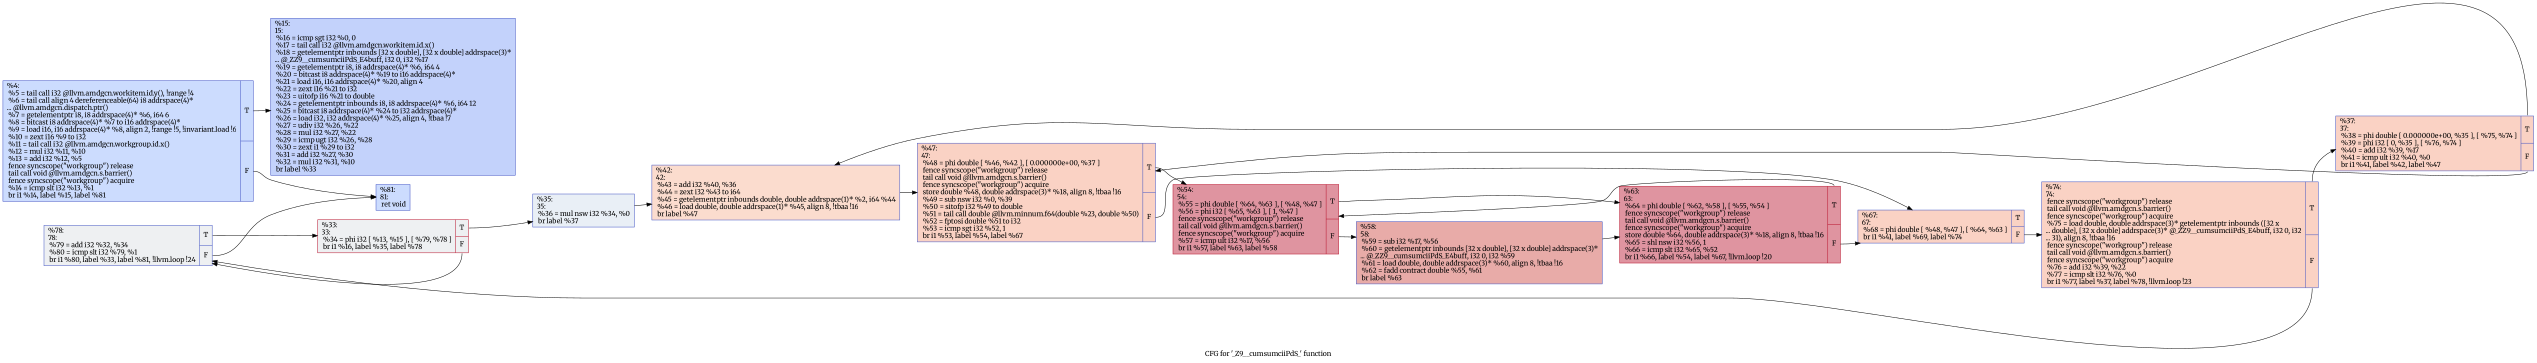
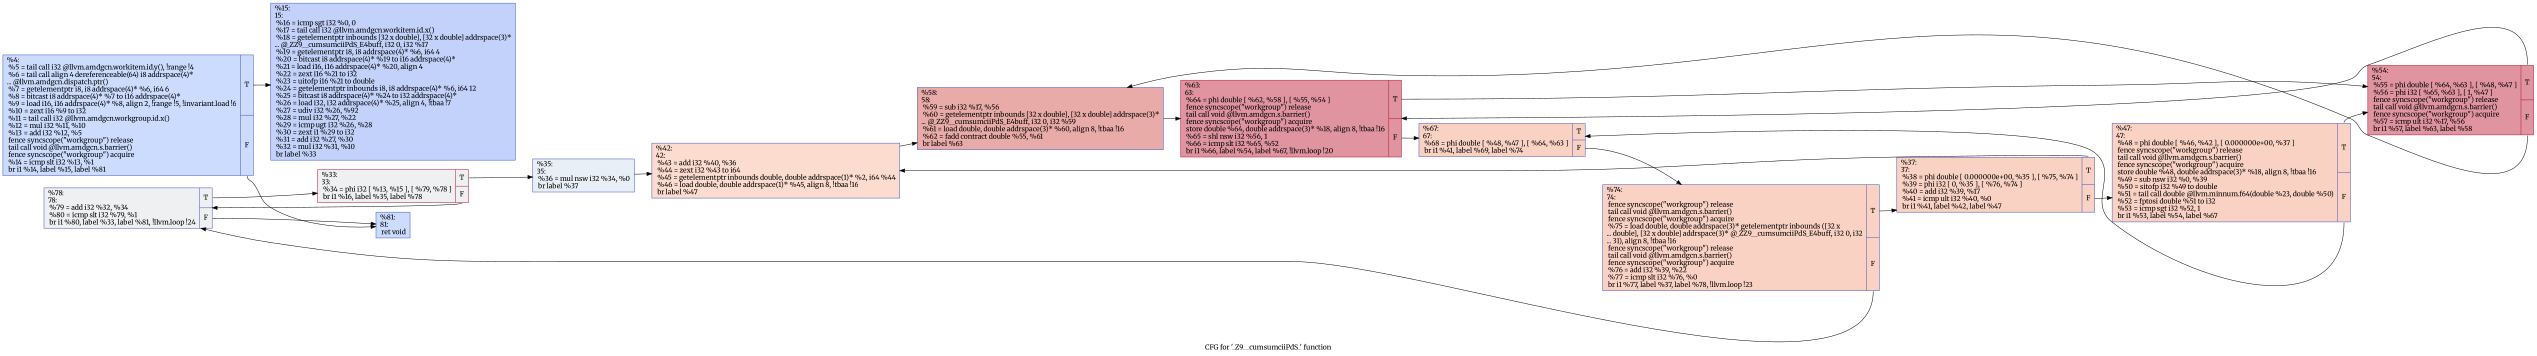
  digraph {
    fontname=Merriweather
    label="CFG for '_Z9__cumsumciiPdS_' function"
    rankdir=LR
    node [color="#3d50c3ff" fillcolor="#f4987a70" fontname=Merriweather shape=record style=filled]
    edge [fontname=Merriweather tailport=s0]
    n1 [fillcolor="#8caffe70" label="{%4:\l  %5 = tail call i32 @llvm.amdgcn.workitem.id.y(), !range !4\l  %6 = tail call align 4 dereferenceable(64) i8 addrspace(4)*\l... @llvm.amdgcn.dispatch.ptr()\l  %7 = getelementptr i8, i8 addrspace(4)* %6, i64 6\l  %8 = bitcast i8 addrspace(4)* %7 to i16 addrspace(4)*\l  %9 = load i16, i16 addrspace(4)* %8, align 2, !range !5, !invariant.load !6\l  %10 = zext i16 %9 to i32\l  %11 = tail call i32 @llvm.amdgcn.workgroup.id.x()\l  %12 = mul i32 %11, %10\l  %13 = add i32 %12, %5\l  fence syncscope(\"workgroup\") release\l  tail call void @llvm.amdgcn.s.barrier()\l  fence syncscope(\"workgroup\") acquire\l  %14 = icmp slt i32 %13, %1\l  br i1 %14, label %15, label %81\l|{<s0>T|<s1>F}}"]
-   n2 [fillcolor="#779af770" label="{%15:\l15:                                               \l  %16 = icmp sgt i32 %0, 0\l  %17 = tail call i32 @llvm.amdgcn.workitem.id.x()\l  %18 = getelementptr inbounds [32 x double], [32 x double] addrspace(3)*\l... @_ZZ9__cumsumciiPdS_E4buff, i32 0, i32 %17\l  %19 = getelementptr i8, i8 addrspace(4)* %6, i64 4\l  %20 = bitcast i8 addrspace(4)* %19 to i16 addrspace(4)*\l  %21 = load i16, i16 addrspace(4)* %20, align 4\l  %22 = zext i16 %21 to i32\l  %23 = uitofp i16 %21 to double\l  %24 = getelementptr inbounds i8, i8 addrspace(4)* %6, i64 12\l  %25 = bitcast i8 addrspace(4)* %24 to i32 addrspace(4)*\l  %26 = load i32, i32 addrspace(4)* %25, align 4, !tbaa !7\l  %27 = udiv i32 %26, %22\l  %28 = mul i32 %27, %22\l  %29 = icmp ugt i32 %26, %28\l  %30 = zext i1 %29 to i32\l  %31 = add i32 %27, %30\l  %32 = mul i32 %31, %10\l  br label %33\l}"]
+   n2 [fillcolor="#779af770" label="{%15:\l15:                                               \l  %16 = icmp sgt i32 %0, 0\l  %17 = tail call i32 @llvm.amdgcn.workitem.id.x()\l  %18 = getelementptr inbounds [32 x double], [32 x double] addrspace(3)*\l... @_ZZ9__cumsumciiPdS_E4buff, i32 0, i32 %17\l  %19 = getelementptr i8, i8 addrspace(4)* %6, i64 4\l  %20 = bitcast i8 addrspace(4)* %19 to i16 addrspace(4)*\l  %21 = load i16, i16 addrspace(4)* %20, align 4\l  %22 = zext i16 %21 to i32\l  %23 = uitofp i16 %21 to double\l  %24 = getelementptr inbounds i8, i8 addrspace(4)* %6, i64 12\l  %25 = bitcast i8 addrspace(4)* %24 to i32 addrspace(4)*\l  %26 = load i32, i32 addrspace(4)* %25, align 4, !tbaa !7\l  %27 = udiv i32 %26, %92\l  %28 = mul i32 %27, %22\l  %29 = icmp ugt i32 %26, %28\l  %30 = zext i1 %29 to i32\l  %31 = add i32 %27, %30\l  %32 = mul i32 %31, %10\l  br label %33\l}"]
    n3 [fillcolor="#8caffe70" label="{%81:\l81:                                               \l  ret void\l}"]
    n4 [color="#b70d28ff" fillcolor="#d9dce170" label="{%33:\l33:                                               \l  %34 = phi i32 [ %13, %15 ], [ %79, %78 ]\l  br i1 %16, label %35, label %78\l|{<s0>T|<s1>F}}"]
    n5 [fillcolor="#cedaeb70" label="{%35:\l35:                                               \l  %36 = mul nsw i32 %34, %0\l  br label %37\l}"]
    n6 [fillcolor="#d9dce170" label="{%78:\l78:                                               \l  %79 = add i32 %32, %34\l  %80 = icmp slt i32 %79, %1\l  br i1 %80, label %33, label %81, !llvm.loop !24\l|{<s0>T|<s1>F}}"]
    n7 [fillcolor="#f7af9170" label="{%42:\l42:                                               \l  %43 = add i32 %40, %36\l  %44 = zext i32 %43 to i64\l  %45 = getelementptr inbounds double, double addrspace(1)* %2, i64 %44\l  %46 = load double, double addrspace(1)* %45, align 8, !tbaa !16\l  br label %47\l}"]
    n8 [label="{%37:\l37:                                               \l  %38 = phi double [ 0.000000e+00, %35 ], [ %75, %74 ]\l  %39 = phi i32 [ 0, %35 ], [ %76, %74 ]\l  %40 = add i32 %39, %17\l  %41 = icmp ult i32 %40, %0\l  br i1 %41, label %42, label %47\l|{<s0>T|<s1>F}}"]
    n9 [label="{%47:\l47:                                               \l  %48 = phi double [ %46, %42 ], [ 0.000000e+00, %37 ]\l  fence syncscope(\"workgroup\") release\l  tail call void @llvm.amdgcn.s.barrier()\l  fence syncscope(\"workgroup\") acquire\l  store double %48, double addrspace(3)* %18, align 8, !tbaa !16\l  %49 = sub nsw i32 %0, %39\l  %50 = sitofp i32 %49 to double\l  %51 = tail call double @llvm.minnum.f64(double %23, double %50)\l  %52 = fptosi double %51 to i32\l  %53 = icmp sgt i32 %52, 1\l  br i1 %53, label %54, label %67\l|{<s0>T|<s1>F}}"]
    n10 [color="#b70d28ff" fillcolor="#b70d2870" label="{%54:\l54:                                               \l  %55 = phi double [ %64, %63 ], [ %48, %47 ]\l  %56 = phi i32 [ %65, %63 ], [ 1, %47 ]\l  fence syncscope(\"workgroup\") release\l  tail call void @llvm.amdgcn.s.barrier()\l  fence syncscope(\"workgroup\") acquire\l  %57 = icmp ult i32 %17, %56\l  br i1 %57, label %63, label %58\l|{<s0>T|<s1>F}}"]
    n11 [label="{%67:\l67:                                               \l  %68 = phi double [ %48, %47 ], [ %64, %63 ]\l  br i1 %41, label %69, label %74\l|{<s0>T|<s1>F}}"]
    n12 [color="#b70d28ff" fillcolor="#b70d2870" label="{%63:\l63:                                               \l  %64 = phi double [ %62, %58 ], [ %55, %54 ]\l  fence syncscope(\"workgroup\") release\l  tail call void @llvm.amdgcn.s.barrier()\l  fence syncscope(\"workgroup\") acquire\l  store double %64, double addrspace(3)* %18, align 8, !tbaa !16\l  %65 = shl nsw i32 %56, 1\l  %66 = icmp slt i32 %65, %52\l  br i1 %66, label %54, label %67, !llvm.loop !20\l|{<s0>T|<s1>F}}"]
    n13 [fillcolor="#cc403a70" label="{%58:\l58:                                               \l  %59 = sub i32 %17, %56\l  %60 = getelementptr inbounds [32 x double], [32 x double] addrspace(3)*\l... @_ZZ9__cumsumciiPdS_E4buff, i32 0, i32 %59\l  %61 = load double, double addrspace(3)* %60, align 8, !tbaa !16\l  %62 = fadd contract double %55, %61\l  br label %63\l}"]
    n14 [label="{%74:\l74:                                               \l  fence syncscope(\"workgroup\") release\l  tail call void @llvm.amdgcn.s.barrier()\l  fence syncscope(\"workgroup\") acquire\l  %75 = load double, double addrspace(3)* getelementptr inbounds ([32 x\l... double], [32 x double] addrspace(3)* @_ZZ9__cumsumciiPdS_E4buff, i32 0, i32\l... 31), align 8, !tbaa !16\l  fence syncscope(\"workgroup\") release\l  tail call void @llvm.amdgcn.s.barrier()\l  fence syncscope(\"workgroup\") acquire\l  %76 = add i32 %39, %22\l  %77 = icmp slt i32 %76, %0\l  br i1 %77, label %37, label %78, !llvm.loop !23\l|{<s0>T|<s1>F}}"]
    n1 -> n2
    n1 -> n3 [tailport=s1]
    n4 -> n5
    n4 -> n6 [tailport=s1]
    n5 -> n7
    n6 -> n3 [tailport=s1]
    n6 -> n4
-   n7 -> n9
+   n7 -> n13
    n8 -> n7
    n8 -> n9 [tailport=s1]
    n9 -> n10
    n9 -> n11 [tailport=s1]
    n10 -> n12
    n10 -> n13 [tailport=s1]
    n11 -> n14 [tailport=s1]
    n12 -> n10
    n12 -> n11 [tailport=s1]
    n13 -> n12
    n14 -> n6 [tailport=s1]
    n14 -> n8
  }
